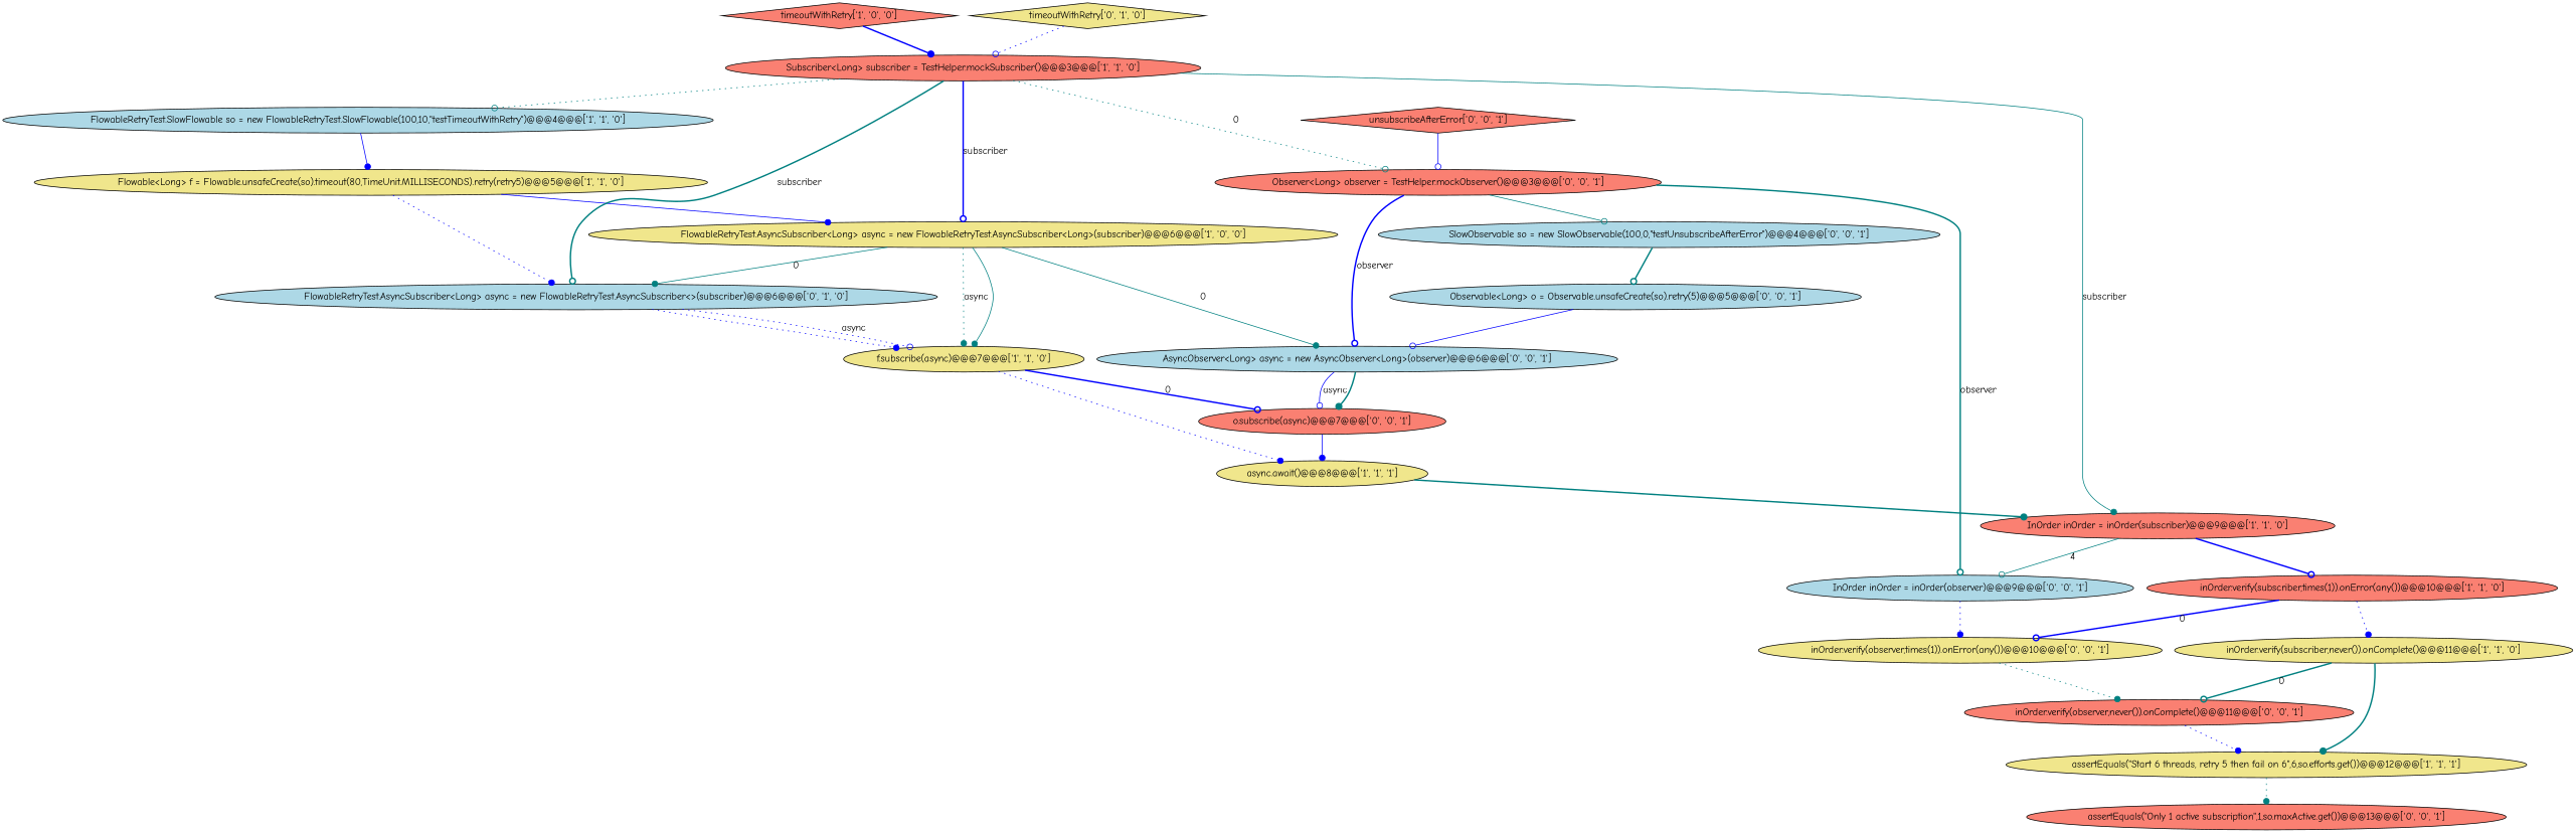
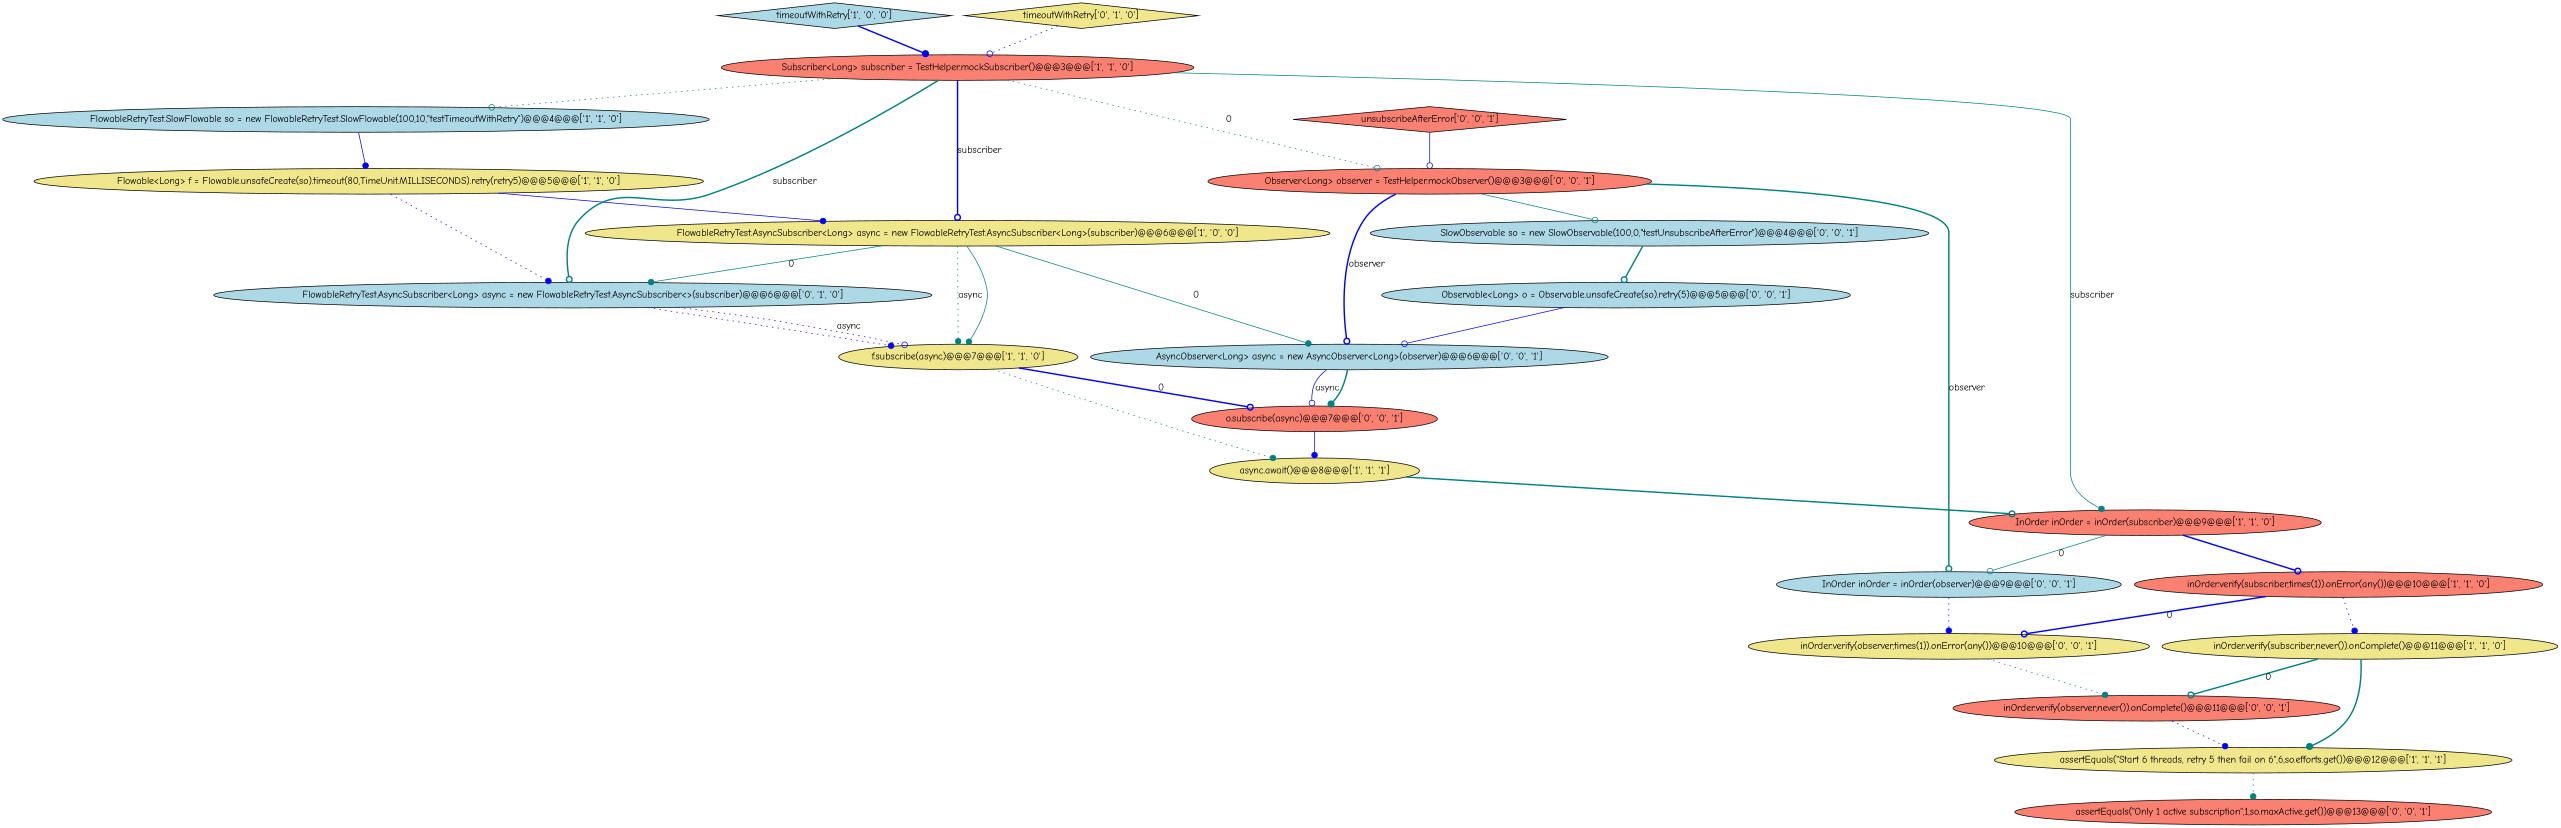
  digraph {
    fontname="Comic Neue"
    node [fillcolor=khaki fontname="Comic Neue" shape=ellipse style=filled]
    edge [arrowhead=dot color=teal fontname="Comic Neue" style=dotted]
    n1 [label="inOrder.verify(observer,times(1)).onError(any())@@@10@@@['0', '0', '1']"]
    n2 [fillcolor=salmon label="inOrder.verify(observer,never()).onComplete()@@@11@@@['0', '0', '1']"]
    n3 [label="assertEquals(\"Start 6 threads, retry 5 then fail on 6\",6,so.efforts.get())@@@12@@@['1', '1', '1']"]
    n4 [label="FlowableRetryTest.AsyncSubscriber<Long> async = new FlowableRetryTest.AsyncSubscriber<Long>(subscriber)@@@6@@@['1', '0', '0']"]
    n5 [label="f.subscribe(async)@@@7@@@['1', '1', '0']"]
    n6 [fillcolor=lightblue label="AsyncObserver<Long> async = new AsyncObserver<Long>(observer)@@@6@@@['0', '0', '1']"]
    n7 [fillcolor=lightblue label="FlowableRetryTest.AsyncSubscriber<Long> async = new FlowableRetryTest.AsyncSubscriber<>(subscriber)@@@6@@@['0', '1', '0']"]
    n8 [label="async.await()@@@8@@@['1', '1', '1']"]
    n9 [fillcolor=salmon label="o.subscribe(async)@@@7@@@['0', '0', '1']"]
    n10 [fillcolor=salmon label="InOrder inOrder = inOrder(subscriber)@@@9@@@['1', '1', '0']"]
    n11 [fillcolor=lightblue label="InOrder inOrder = inOrder(observer)@@@9@@@['0', '0', '1']"]
    n12 [fillcolor=salmon label="inOrder.verify(subscriber,times(1)).onError(any())@@@10@@@['1', '1', '0']"]
    n13 [label="inOrder.verify(subscriber,never()).onComplete()@@@11@@@['1', '1', '0']"]
    n14 [fillcolor=salmon label="assertEquals(\"Only 1 active subscription\",1,so.maxActive.get())@@@13@@@['0', '0', '1']"]
    n15 [fillcolor=lightblue label="SlowObservable so = new SlowObservable(100,0,\"testUnsubscribeAfterError\")@@@4@@@['0', '0', '1']"]
    n16 [fillcolor=lightblue label="Observable<Long> o = Observable.unsafeCreate(so).retry(5)@@@5@@@['0', '0', '1']"]
    n17 [label="Flowable<Long> f = Flowable.unsafeCreate(so).timeout(80,TimeUnit.MILLISECONDS).retry(retry5)@@@5@@@['1', '1', '0']"]
-   n18 [fillcolor=salmon label="timeoutWithRetry['1', '0', '0']" shape=diamond]
+   n18 [fillcolor=lightblue label="timeoutWithRetry['1', '0', '0']" shape=diamond]
    n19 [fillcolor=salmon label="Subscriber<Long> subscriber = TestHelper.mockSubscriber()@@@3@@@['1', '1', '0']"]
    n20 [fillcolor=lightblue label="FlowableRetryTest.SlowFlowable so = new FlowableRetryTest.SlowFlowable(100,10,\"testTimeoutWithRetry\")@@@4@@@['1', '1', '0']"]
    n21 [fillcolor=salmon label="Observer<Long> observer = TestHelper.mockObserver()@@@3@@@['0', '0', '1']"]
    n22 [fillcolor=salmon label="unsubscribeAfterError['0', '0', '1']" shape=diamond]
    n23 [label="timeoutWithRetry['0', '1', '0']" shape=diamond]
    n1 -> n2
    n2 -> n3 [color=blue]
    n3 -> n14
    n4 -> n5 [label=async]
    n4 -> n5 [style=solid]
    n4 -> n6 [label=0 style=solid]
    n4 -> n7 [label=0 style=solid]
-   n5 -> n8 [color=blue]
+   n5 -> n8
    n5 -> n9 [arrowhead=odot color=blue label=0 style=bold]
    n6 -> n9 [arrowhead=odot color=blue label=async style=solid]
    n6 -> n9 [style=bold]
    n7 -> n5 [color=blue]
    n7 -> n5 [arrowhead=odot color=blue label=async]
-   n8 -> n10 [style=bold]
+   n8 -> n10 [arrowhead=odot style=bold]
    n9 -> n8 [color=blue style=solid]
-   n10 -> n11 [arrowhead=odot label=4 style=solid]
+   n10 -> n11 [arrowhead=odot label=0 style=solid]
    n10 -> n12 [arrowhead=odot color=blue style=bold]
    n11 -> n1 [color=blue]
    n12 -> n1 [arrowhead=odot color=blue label=0 style=bold]
    n12 -> n13 [color=blue]
    n13 -> n2 [arrowhead=odot label=0 style=bold]
    n13 -> n3 [style=bold]
    n15 -> n16 [arrowhead=odot style=bold]
    n16 -> n6 [arrowhead=odot color=blue style=solid]
    n17 -> n4 [color=blue style=solid]
    n17 -> n7 [color=blue]
    n18 -> n19 [color=blue style=bold]
    n19 -> n4 [arrowhead=odot color=blue label=subscriber style=bold]
    n19 -> n7 [arrowhead=odot label=subscriber style=bold]
    n19 -> n10 [label=subscriber style=solid]
    n19 -> n20 [arrowhead=odot]
    n19 -> n21 [arrowhead=odot label=0]
    n20 -> n17 [color=blue style=solid]
    n21 -> n6 [arrowhead=odot color=blue label=observer style=bold]
    n21 -> n11 [arrowhead=odot label=observer style=bold]
    n21 -> n15 [arrowhead=odot style=solid]
    n22 -> n21 [arrowhead=odot color=blue style=solid]
    n23 -> n19 [arrowhead=odot color=blue]
  }
